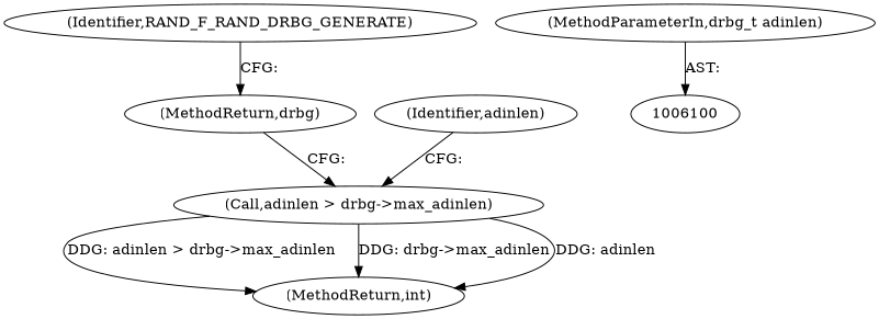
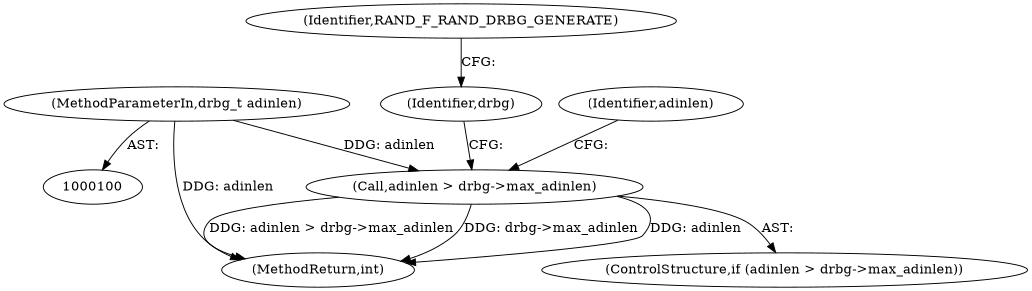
  digraph {
    n1 [label="(Call,adinlen > drbg->max_adinlen)"]
+   n2 [label="(ControlStructure,if (adinlen > drbg->max_adinlen))"]
    n3 [label="(MethodReturn,int)"]
    n4 [label="(MethodParameterIn,drbg_t adinlen)"]
-   1000100 [label=1006100]
-   n6 [label="(MethodReturn,drbg)"]
+   1000100
+   n6 [label="(Identifier,drbg)"]
    n7 [label="(Identifier,RAND_F_RAND_DRBG_GENERATE)"]
    n8 [label="(Identifier,adinlen)"]
+   n1 -> n2 [label="AST: "]
    n1 -> n3 [label="DDG: adinlen > drbg->max_adinlen"]
    n1 -> n3 [label="DDG: drbg->max_adinlen"]
    n1 -> n3 [label="DDG: adinlen"]
+   n4 -> n1 [label="DDG: adinlen"]
+   n4 -> n3 [label="DDG: adinlen"]
    n4 -> 1000100 [label="AST: "]
    n6 -> n1 [label="CFG: "]
    n7 -> n6 [label="CFG: "]
    n8 -> n1 [label="CFG: "]
  }
